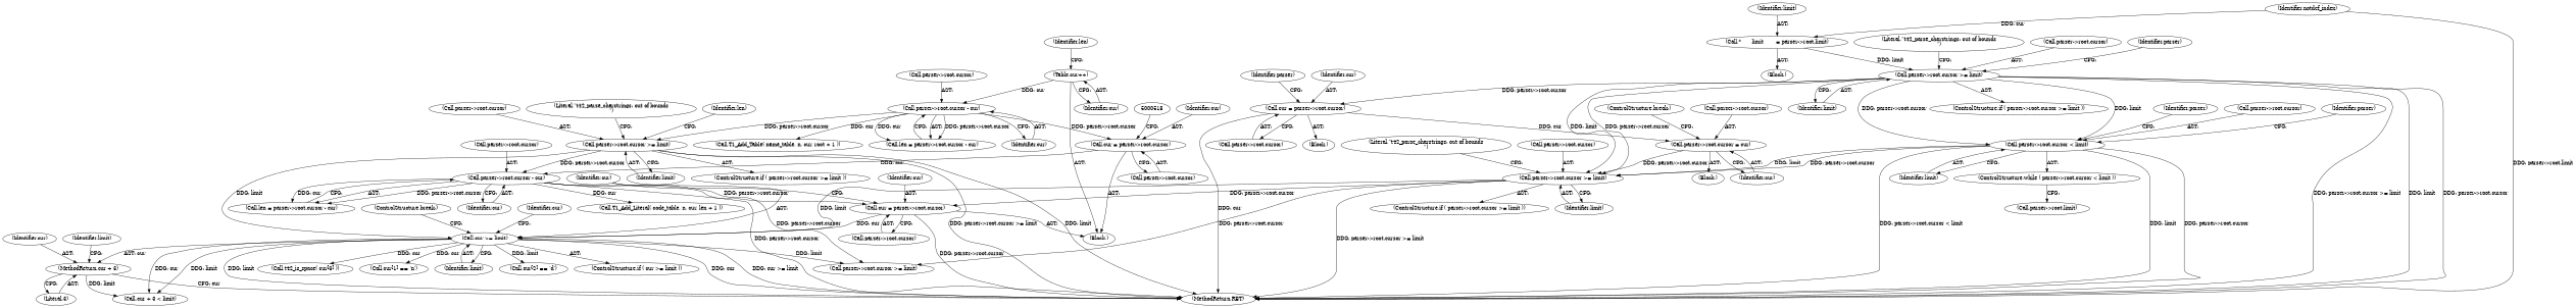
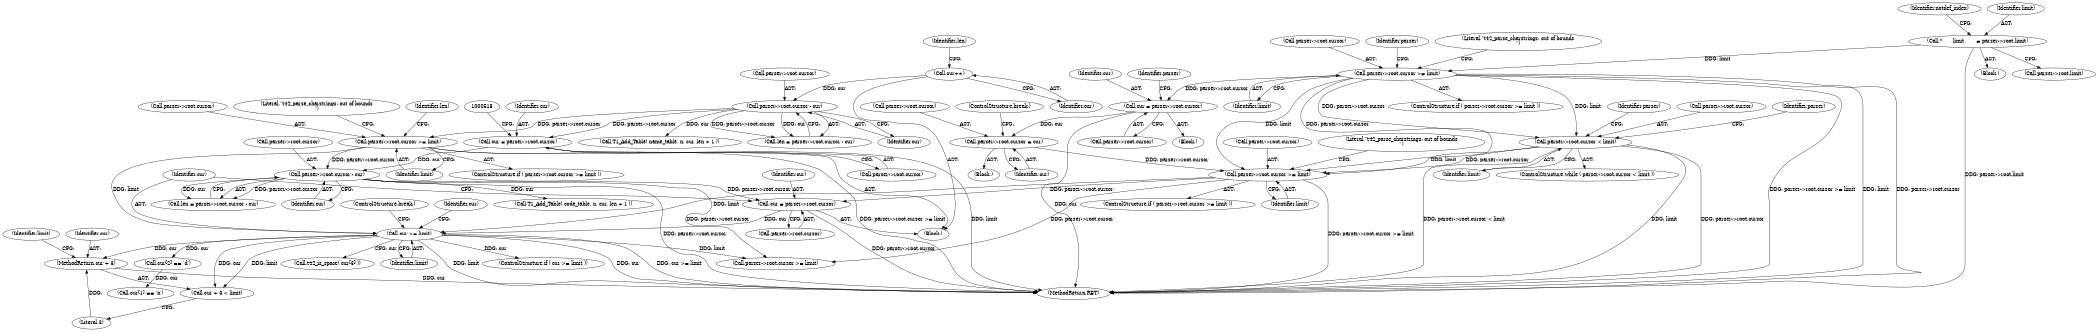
  digraph {
    n1 [label="(MethodReturn,cur + 3)"]
    n2 [label="(Call,cur + 3 < limit)"]
    n3 [label="(Literal,3)"]
    n4 [label="(MethodReturn,RET)"]
    n5 [label="(Call,cur >= limit)"]
    n6 [label="(Call,t42_is_space( cur[3] ))"]
    n7 [label="(Call,parser->root.cursor >= limit)"]
    n8 [label="(Call,cur[1] == 'n')"]
    n9 [label="(Identifier,limit)"]
    n10 [label="(Call,cur[2] == 'd')"]
    n11 [label="(ControlStructure,if ( cur >= limit ))"]
    n12 [label="(Call,cur = parser->root.cursor)"]
    n13 [label="(Block,)"]
    n14 [label="(Call,parser->root.cursor)"]
    n15 [label="(Call,parser->root.cursor - cur)"]
    n16 [label="(Call,len = parser->root.cursor - cur)"]
    n17 [label="(Identifier,cur)"]
-   n18 [label="(Call,T1_Add_Literal( code_table, n, cur, len + 1 ))"]
+   n18 [label="(Call,T1_Add_Table( code_table, n, cur, len + 1 ))"]
    n19 [label="(Call,parser->root.cursor >= limit)"]
    n20 [label="(Identifier,limit)"]
    n21 [label="(ControlStructure,if ( parser->root.cursor >= limit ))"]
    n22 [label="(Call,parser->root.cursor - cur)"]
    n23 [label="(Call,cur = parser->root.cursor)"]
-   n24 [label="(Call,T1_Add_Table( name_table, n, cur, root + 1 ))"]
+   n24 [label="(Call,T1_Add_Table( name_table, n, cur, len + 1 ))"]
    n25 [label="(Identifier,cur)"]
    n26 [label="(Call,len = parser->root.cursor - cur)"]
    n27 [label="(Call,parser->root.cursor)"]
-   n28 [label="(Table,cur++)"]
+   n28 [label="(Call,cur++)"]
    n29 [label="(Identifier,cur)"]
    n30 [label="(Call,parser->root.cursor >= limit)"]
    n31 [label="(Identifier,limit)"]
    n32 [label="(ControlStructure,if ( parser->root.cursor >= limit ))"]
    n33 [label="(Call,parser->root.cursor = cur)"]
    n34 [label="(Identifier,cur)"]
    n35 [label="(Block,)"]
    n36 [label="(Call,cur = parser->root.cursor)"]
    n37 [label="(Call,parser->root.cursor)"]
    n38 [label="(Block,)"]
    n39 [label="(Call,parser->root.cursor >= limit)"]
    n40 [label="(Call,parser->root.cursor < limit)"]
    n41 [label="(Identifier,limit)"]
    n42 [label="(ControlStructure,if ( parser->root.cursor >= limit ))"]
    n43 [label="(Identifier,limit)"]
    n44 [label="(ControlStructure,while ( parser->root.cursor < limit ))"]
    n45 [label="(Call,*       limit        = parser->root.limit)"]
    n46 [label="(Block,)"]
    n47 [label="(Call,parser->root.limit)"]
    n48 [label="(Literal,\"t42_parse_charstrings: out of bounds\n\")"]
    n49 [label="(Identifier,cur)"]
    n50 [label="(Call,parser->root.cursor)"]
    n51 [label="(Identifier,cur)"]
    n52 [label="(Call,parser->root.cursor)"]
    n53 [label="(Identifier,parser)"]
    n54 [label="(Call,parser->root.cursor)"]
    n55 [label="(Identifier,notdef_index)"]
    n56 [label="(Identifier,limit)"]
    n57 [label="(Identifier,len)"]
    n58 [label="(Identifier,parser)"]
    n59 [label="(Identifier,limit)"]
    n60 [label="(ControlStructure,break;)"]
    n61 [label="(Identifier,cur)"]
    n62 [label="(ControlStructure,break;)"]
    n63 [label="(Identifier,parser)"]
    n64 [label="(Call,parser->root.cursor)"]
    n65 [label="(Call,parser->root.cursor)"]
    n66 [label="(Identifier,cur)"]
    n67 [label="(Literal,\"t42_parse_charstrings: out of bounds\n\")"]
    n68 [label="(Identifier,cur)"]
    n69 [label="(Literal,\"t42_parse_charstrings: out of bounds\n\")"]
    n70 [label="(Identifier,cur)"]
    n71 [label="(Call,parser->root.cursor)"]
    n72 [label="(Identifier,parser)"]
    n73 [label="(Identifier,len)"]
    n74 [label="(Call,parser->root.cursor)"]
-   1000518 [label=5000518]
-   n1 -> n2 [label="DDG: limit"]
-   n1 -> n3 [label="CFG: "]
-   n1 -> n4 [label="CFG: cur"]
-   n3 -> n1 [label="AST: "]
-   n5 -> n1 [label="AST: cur"]
+   1000518
+   n1 -> n2 [label="AST: "]
+   n2 -> n3 [label="CFG: "]
+   n1 -> n4 [label="DDG: cur"]
+   n3 -> n1 [label="DDG: "]
+   n5 -> n1 [label="DDG: cur"]
    n5 -> n2 [label="DDG: cur"]
    n5 -> n2 [label="DDG: limit"]
    n5 -> n4 [label="DDG: cur >= limit"]
    n5 -> n4 [label="DDG: limit"]
    n5 -> n4 [label="DDG: cur"]
-   n5 -> n6 [label="DDG: cur"]
+   n5 -> n6 [label="CFG: cur"]
    n5 -> n7 [label="DDG: limit"]
-   n5 -> n8 [label="DDG: cur"]
+   n10 -> n8 [label="DDG: cur"]
    n5 -> n9 [label="CFG: "]
-   n5 -> n10 [label="DDG: limit"]
-   n5 -> n11 [label="AST: "]
+   n5 -> n10 [label="DDG: cur"]
+   n5 -> n11 [label="DDG: cur"]
    n9 -> n5 [label="AST: "]
    n12 -> n4 [label="DDG: parser->root.cursor"]
    n12 -> n5 [label="DDG: cur"]
    n12 -> n13 [label="AST: "]
    n12 -> n14 [label="CFG: "]
    n14 -> n12 [label="AST: "]
    n15 -> n4 [label="DDG: parser->root.cursor"]
    n15 -> n7 [label="DDG: parser->root.cursor"]
    n15 -> n12 [label="DDG: parser->root.cursor"]
    n15 -> n16 [label="AST: "]
    n15 -> n16 [label="DDG: parser->root.cursor"]
    n15 -> n16 [label="DDG: cur"]
    n15 -> n17 [label="CFG: "]
    n15 -> n18 [label="DDG: cur"]
    n16 -> n15 [label="CFG: "]
    n17 -> n15 [label="AST: "]
    n19 -> n4 [label="DDG: parser->root.cursor >= limit"]
    n19 -> n4 [label="DDG: limit"]
    n19 -> n5 [label="DDG: limit"]
    n19 -> n15 [label="DDG: parser->root.cursor"]
    n19 -> n20 [label="CFG: "]
    n19 -> n21 [label="AST: "]
    n20 -> n19 [label="AST: "]
    n22 -> n19 [label="DDG: parser->root.cursor"]
    n22 -> n23 [label="DDG: parser->root.cursor"]
    n22 -> n24 [label="DDG: cur"]
    n22 -> n25 [label="CFG: "]
    n22 -> n26 [label="AST: "]
    n22 -> n26 [label="DDG: parser->root.cursor"]
    n22 -> n26 [label="DDG: cur"]
    n23 -> n13 [label="AST: "]
    n23 -> n15 [label="DDG: cur"]
    n23 -> n27 [label="CFG: "]
    n25 -> n22 [label="AST: "]
    n26 -> n22 [label="CFG: "]
    n27 -> n23 [label="AST: "]
    n28 -> n13 [label="AST: "]
    n28 -> n22 [label="DDG: cur"]
    n28 -> n29 [label="CFG: "]
    n29 -> n28 [label="AST: "]
    n30 -> n4 [label="DDG: parser->root.cursor >= limit"]
    n30 -> n5 [label="DDG: limit"]
    n30 -> n7 [label="DDG: parser->root.cursor"]
    n30 -> n12 [label="DDG: parser->root.cursor"]
    n30 -> n31 [label="CFG: "]
    n30 -> n32 [label="AST: "]
    n31 -> n30 [label="AST: "]
    n33 -> n30 [label="DDG: parser->root.cursor"]
    n33 -> n34 [label="CFG: "]
    n33 -> n35 [label="AST: "]
    n34 -> n33 [label="AST: "]
    n36 -> n4 [label="DDG: cur"]
    n36 -> n33 [label="DDG: cur"]
    n36 -> n37 [label="CFG: "]
    n36 -> n38 [label="AST: "]
    n37 -> n36 [label="AST: "]
    n39 -> n4 [label="DDG: parser->root.cursor >= limit"]
    n39 -> n4 [label="DDG: limit"]
    n39 -> n4 [label="DDG: parser->root.cursor"]
    n39 -> n30 [label="DDG: parser->root.cursor"]
    n39 -> n30 [label="DDG: limit"]
    n39 -> n36 [label="DDG: parser->root.cursor"]
    n39 -> n40 [label="DDG: parser->root.cursor"]
    n39 -> n40 [label="DDG: limit"]
    n39 -> n41 [label="CFG: "]
    n39 -> n42 [label="AST: "]
    n40 -> n4 [label="DDG: parser->root.cursor < limit"]
    n40 -> n4 [label="DDG: limit"]
    n40 -> n4 [label="DDG: parser->root.cursor"]
    n40 -> n30 [label="DDG: parser->root.cursor"]
    n40 -> n30 [label="DDG: limit"]
    n40 -> n43 [label="CFG: "]
    n40 -> n44 [label="AST: "]
    n41 -> n39 [label="AST: "]
    n43 -> n40 [label="AST: "]
-   n55 -> n4 [label="DDG: parser->root.limit"]
+   n45 -> n4 [label="DDG: parser->root.limit"]
    n45 -> n39 [label="DDG: limit"]
    n45 -> n46 [label="AST: "]
-   n44 -> n47 [label="CFG: "]
+   n45 -> n47 [label="CFG: "]
    n48 -> n19 [label="CFG: "]
    n49 -> n5 [label="AST: "]
    n49 -> n12 [label="CFG: "]
    n50 -> n30 [label="AST: "]
    n51 -> n12 [label="AST: "]
    n52 -> n22 [label="AST: "]
    n53 -> n40 [label="CFG: "]
    n54 -> n39 [label="AST: "]
-   n55 -> n45 [label="DDG: cur"]
+   n55 -> n45 [label="CFG: "]
    n56 -> n1 [label="CFG: "]
    n57 -> n19 [label="CFG: "]
    n58 -> n36 [label="CFG: "]
    n59 -> n45 [label="AST: "]
    n60 -> n5 [label="CFG: "]
    n61 -> n23 [label="AST: "]
    n62 -> n33 [label="CFG: "]
    n63 -> n39 [label="CFG: "]
    n64 -> n19 [label="AST: "]
    n65 -> n15 [label="AST: "]
    n66 -> n36 [label="AST: "]
    n67 -> n30 [label="CFG: "]
    n68 -> n1 [label="AST: "]
    n69 -> n39 [label="CFG: "]
    n70 -> n5 [label="CFG: "]
    n71 -> n40 [label="AST: "]
    n72 -> n40 [label="CFG: "]
    n73 -> n28 [label="CFG: "]
    n74 -> n33 [label="AST: "]
    1000518 -> n23 [label="CFG: "]
  }
